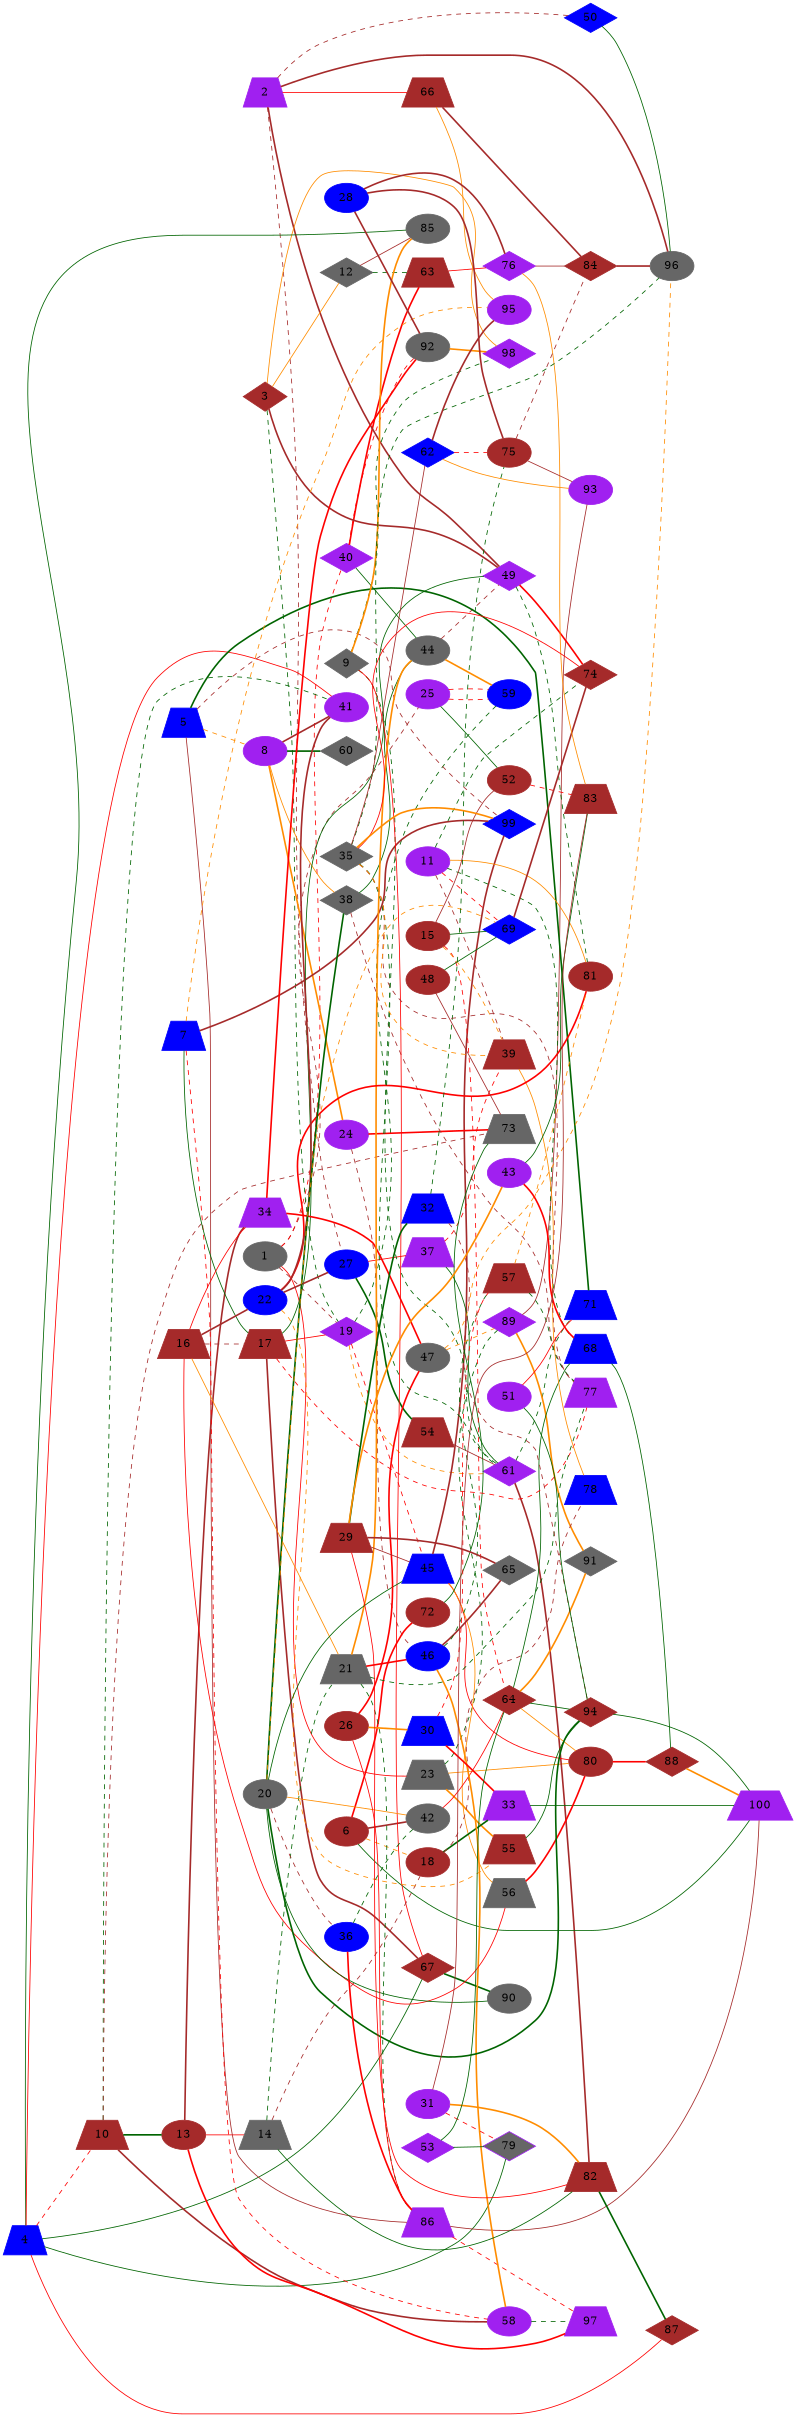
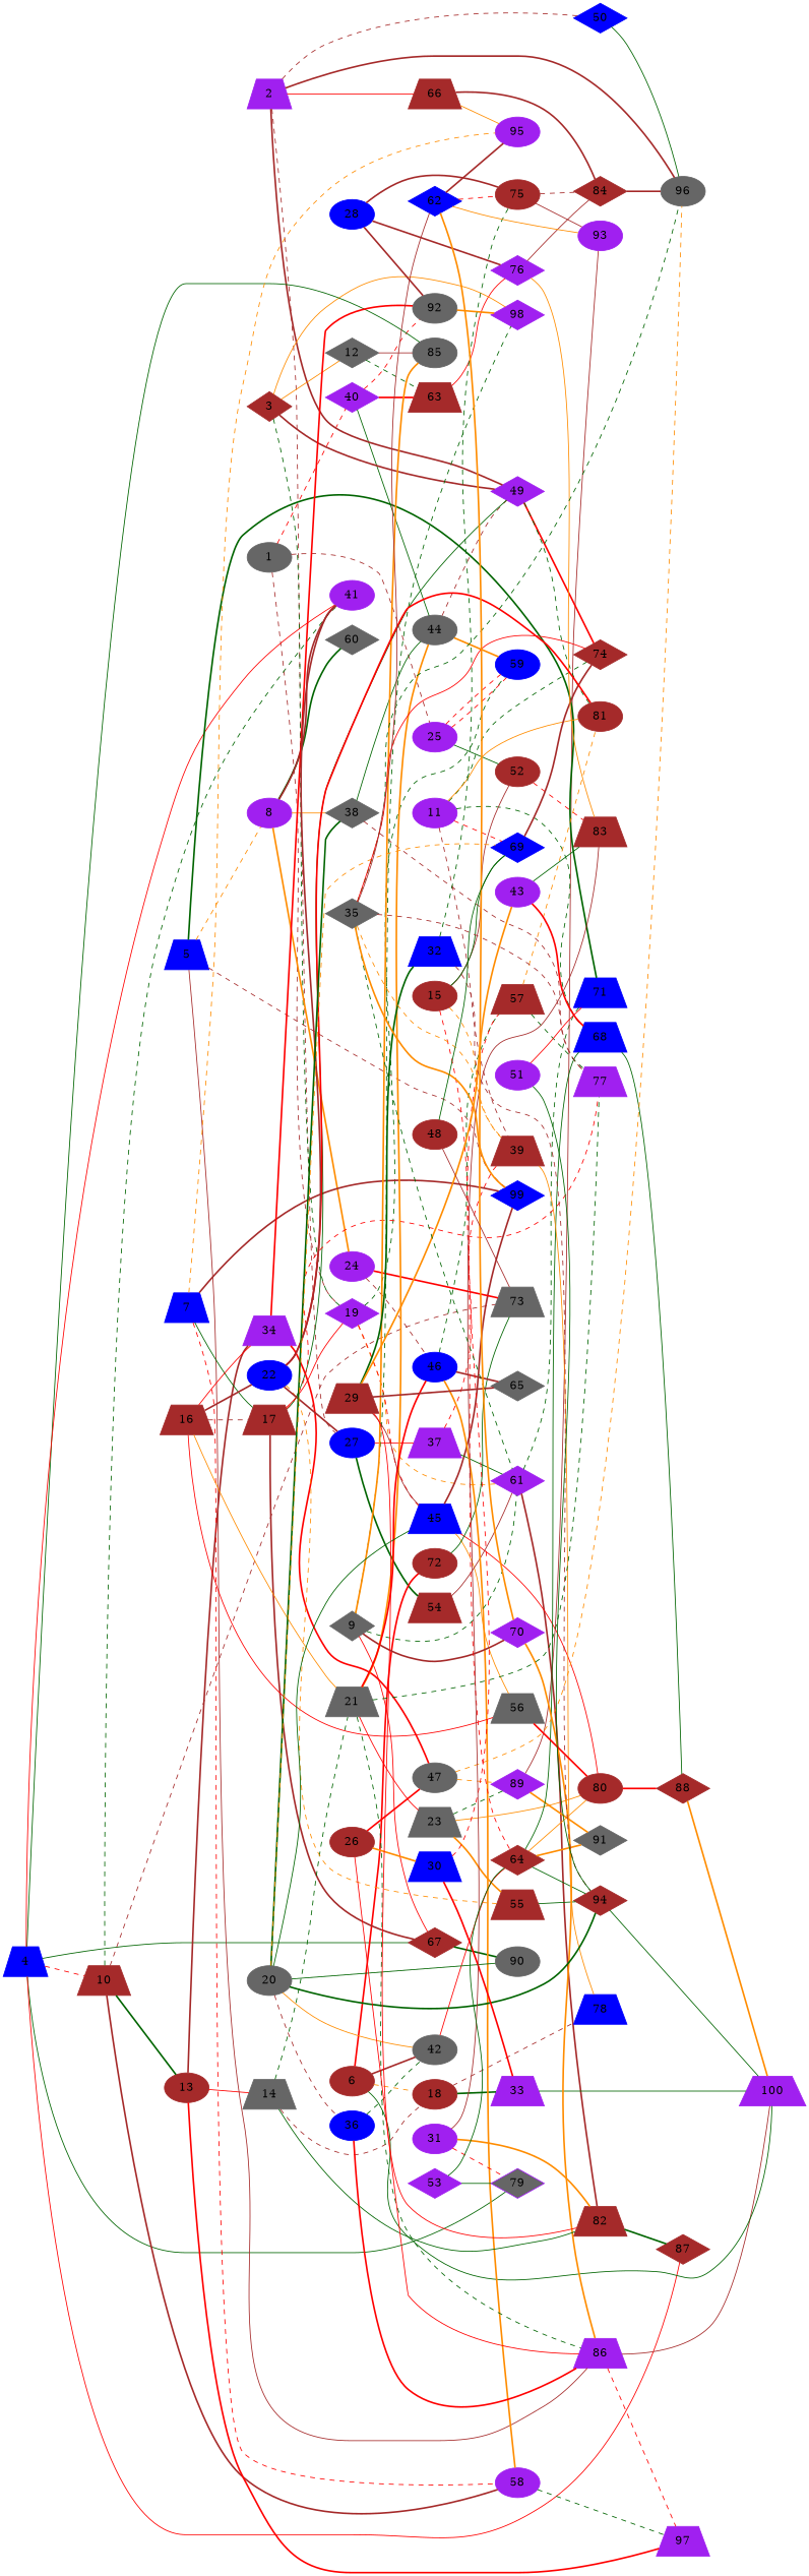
  graph {
    rankdir=LR
    node [color=brown shape=ellipse style=filled]
    edge [color=darkgreen style=solid]
    1 [color=gray40]
    19 [color=purple shape=diamond]
    23 [color=gray40 shape=trapezium]
    25 [color=purple]
    40 [color=purple shape=diamond]
    61 [color=purple shape=diamond]
    45 [color=blue shape=trapezium]
    59 [color=blue]
    55 [shape=trapezium]
    80
    89 [color=purple shape=diamond]
    52
    63 [shape=trapezium]
    44 [color=gray40]
    92 [color=gray40]
    2 [color=purple shape=trapezium]
    27 [color=blue]
    49 [color=purple shape=diamond]
    50 [color=blue shape=diamond]
    66 [shape=trapezium]
    96 [color=gray40]
    37 [color=purple shape=trapezium]
    54 [shape=trapezium]
    74 [shape=diamond]
    81
    60 [color=gray40 shape=diamond]
    95 [color=purple]
    84 [shape=diamond]
    3 [shape=diamond]
    12 [color=gray40 shape=diamond]
    98 [color=purple shape=diamond]
    85 [color=gray40]
    4 [color=blue shape=trapezium]
    10 [shape=trapezium]
    41 [color=purple]
    67 [shape=diamond]
    79 [color=purple fillcolor=gray40 shape=diamond]
    87 [shape=diamond]
    58 [color=purple]
    13
    73 [color=gray40 shape=trapezium]
    90 [color=gray40]
    5 [color=blue shape=trapezium]
    8 [color=purple]
    71 [color=blue shape=trapezium]
    86 [color=purple shape=trapezium]
    99 [color=blue shape=diamond]
    24 [color=purple]
    38 [color=gray40 shape=diamond]
    100 [color=purple shape=trapezium]
    97 [color=purple shape=trapezium]
    6
    18
    42 [color=gray40]
    72
    33 [color=purple shape=trapezium]
    78 [color=blue shape=trapezium]
    64 [shape=diamond]
    7 [color=blue shape=trapezium]
    17 [shape=trapezium]
    77 [color=purple shape=trapezium]
    46 [color=blue]
    9 [color=gray40 shape=diamond]
+   70 [color=purple shape=diamond]
    82 [shape=trapezium]
    14 [color=gray40 shape=trapezium]
    34 [color=purple shape=trapezium]
    11 [color=purple]
    39 [shape=trapezium]
    68 [color=blue shape=trapezium]
    69 [color=blue shape=diamond]
    88 [shape=diamond]
    76 [color=purple shape=diamond]
    21 [color=gray40 shape=trapezium]
    47 [color=gray40]
    15
    83 [shape=trapezium]
    94 [shape=diamond]
    91 [color=gray40 shape=diamond]
    16 [shape=trapezium]
    22 [color=blue]
    56 [color=gray40 shape=trapezium]
    20 [color=gray40]
    36 [color=blue]
    65 [color=gray40 shape=diamond]
    57 [shape=trapezium]
    93 [color=purple]
    26
    30 [color=blue shape=trapezium]
    28 [color=blue]
    75
    29 [shape=trapezium]
    32 [color=blue shape=trapezium]
    43 [color=purple]
    31 [color=purple]
    35 [color=gray40 shape=diamond]
    62 [color=blue shape=diamond]
    48
    51 [color=purple]
    53 [color=purple shape=diamond]
    1 -- 19 [color=brown style=dashed]
-   1 -- 23 [color=red]
+   21 -- 23 [color=red]
    1 -- 25 [color=brown style=dashed]
    1 -- 40 [color=red style=dashed]
    19 -- 61 [color=darkorange style=dashed]
    19 -- 45 [color=red style=dashed]
    19 -- 59 [style=dashed]
    23 -- 55 [color=darkorange style=bold]
    23 -- 80 [color=darkorange]
    23 -- 89 [style=dashed]
    25 -- 59 [color=red style=dashed]
    25 -- 59 [color=red style=dashed]
    25 -- 52
    40 -- 63 [color=red style=bold]
    40 -- 44
    40 -- 92 [color=red style=dashed]
    61 -- 71 [style=dashed]
    61 -- 82 [color=brown style=bold]
    45 -- 80 [color=red]
    45 -- 99 [color=brown style=bold]
    45 -- 56 [color=darkorange]
    55 -- 94
    80 -- 88 [color=red style=bold]
    89 -- 91 [color=darkorange style=bold]
    89 -- 93 [color=brown]
    52 -- 83 [color=red style=dashed]
    63 -- 76 [color=red]
    44 -- 59 [color=darkorange style=bold]
    44 -- 49 [color=brown style=dashed]
    92 -- 98 [color=darkorange style=bold]
    2 -- 27 [color=brown style=dashed]
    2 -- 49 [color=brown style=bold]
    2 -- 50 [color=brown style=dashed]
    2 -- 66 [color=red]
    2 -- 96 [color=brown style=bold]
    27 -- 37 [color=red]
    27 -- 54 [style=bold]
    49 -- 74 [color=red style=bold]
    49 -- 81 [style=dashed]
    50 -- 96
    66 -- 95 [color=darkorange]
    66 -- 84 [color=brown style=bold]
    37 -- 61
    37 -- 39 [color=red style=dashed]
    54 -- 61 [color=brown]
    84 -- 96 [color=brown style=bold]
    3 -- 19 [style=dashed]
    3 -- 49 [color=brown style=bold]
    3 -- 12 [color=darkorange]
    3 -- 98 [color=darkorange]
    12 -- 63 [style=dashed]
    12 -- 85 [color=brown]
    4 -- 85
    4 -- 10 [color=red style=dashed]
    4 -- 41 [color=red]
    4 -- 67
    4 -- 79
    4 -- 87 [color=red]
    10 -- 41 [style=dashed]
    10 -- 58 [color=brown style=bold]
    10 -- 13 [style=bold]
    10 -- 73 [color=brown style=dashed]
    67 -- 90 [style=bold]
    58 -- 97 [style=dashed]
    13 -- 97 [color=red style=bold]
    13 -- 14 [color=red]
    13 -- 34 [color=brown style=bold]
    5 -- 8 [color=darkorange style=dashed]
    5 -- 71 [style=bold]
    5 -- 86 [color=brown]
    5 -- 99 [color=brown style=dashed]
    8 -- 60 [style=bold]
    8 -- 41 [color=brown style=bold]
    8 -- 24 [color=darkorange style=bold]
    8 -- 38 [color=darkorange]
    86 -- 100 [color=brown]
    86 -- 97 [color=red style=dashed]
    24 -- 73 [color=red style=bold]
    24 -- 46 [color=brown style=dashed]
    38 -- 44
    38 -- 77 [color=brown style=dashed]
    6 -- 100
    6 -- 18 [color=darkorange style=dashed]
    6 -- 42 [color=brown style=bold]
    6 -- 72 [color=red style=bold]
    18 -- 33 [style=bold]
    18 -- 78 [color=brown style=dashed]
    42 -- 64 [color=red]
    72 -- 73
    33 -- 100
    64 -- 80 [color=darkorange]
    64 -- 68
    64 -- 94
    64 -- 91 [color=darkorange style=bold]
    7 -- 95 [color=darkorange style=dashed]
    7 -- 58 [color=red style=dashed]
    7 -- 99 [color=brown style=bold]
    7 -- 17
    17 -- 19 [color=red]
    17 -- 49
    17 -- 67 [color=brown style=bold]
    17 -- 77 [color=red style=dashed]
    46 -- 58 [color=darkorange style=bold]
    46 -- 65 [color=brown style=bold]
    46 -- 57 [style=dashed]
    9 -- 61 [style=dashed]
    9 -- 98 [style=dashed]
    9 -- 85 [color=darkorange style=bold]
    9 -- 67 [color=red]
+   9 -- 70 [color=brown style=bold]
+   70 -- 86 [color=darkorange style=bold]
    82 -- 87 [style=bold]
    14 -- 18 [color=brown style=dashed]
    14 -- 82
    14 -- 21 [style=dashed]
    34 -- 92 [color=red style=bold]
    34 -- 47 [color=red style=bold]
    11 -- 74 [style=dashed]
    11 -- 81 [color=darkorange]
    11 -- 39 [color=brown style=dashed]
    11 -- 68 [style=dashed]
    11 -- 69 [color=red style=dashed]
    39 -- 78 [color=darkorange]
    68 -- 88
    69 -- 74 [color=brown style=bold]
    88 -- 100 [color=darkorange style=bold]
    76 -- 84 [color=brown]
    76 -- 83 [color=darkorange]
    21 -- 44 [color=darkorange style=bold]
    21 -- 86 [style=dashed]
    21 -- 77 [style=dashed]
    21 -- 46 [color=red style=bold]
    47 -- 89 [color=darkorange style=dashed]
    47 -- 96 [color=darkorange style=dashed]
    15 -- 52 [color=brown]
    15 -- 64 [color=red style=dashed]
    15 -- 39 [color=darkorange style=dashed]
    15 -- 69
    94 -- 100
    16 -- 17 [color=brown style=dashed]
    16 -- 34 [color=red]
    16 -- 21 [color=darkorange]
    16 -- 22 [color=brown style=bold]
    16 -- 56 [color=red]
    22 -- 55 [color=darkorange style=dashed]
    22 -- 27 [color=brown style=bold]
    22 -- 81 [color=red style=bold]
    22 -- 41 [color=brown style=bold]
    56 -- 80 [color=red style=bold]
    20 -- 45
    20 -- 90
    20 -- 38 [style=bold]
    20 -- 42 [color=darkorange]
    20 -- 69 [color=darkorange style=dashed]
    20 -- 94 [style=bold]
    20 -- 36 [color=brown style=dashed]
    36 -- 86 [color=red style=bold]
    36 -- 42 [style=dashed]
    57 -- 81 [color=darkorange style=dashed]
    57 -- 77 [style=dashed]
    26 -- 86 [color=red]
    26 -- 47 [color=red style=bold]
    26 -- 30 [color=darkorange style=bold]
    30 -- 33 [color=red style=bold]
    30 -- 57 [color=red style=dashed]
    28 -- 92 [color=brown style=bold]
    28 -- 76 [color=brown style=bold]
    28 -- 75 [color=brown style=bold]
    75 -- 84 [color=brown style=dashed]
    75 -- 93 [color=brown]
    29 -- 45 [color=brown]
    29 -- 82 [color=red]
    29 -- 65 [color=brown style=bold]
    29 -- 32 [style=bold]
    29 -- 43 [color=darkorange style=bold]
    32 -- 94 [color=brown style=dashed]
    32 -- 75 [style=dashed]
    43 -- 68 [color=red style=bold]
    43 -- 83
    31 -- 79 [color=red style=dashed]
    31 -- 82 [color=darkorange style=bold]
    31 -- 83 [color=brown]
    35 -- 61 [style=dashed]
    35 -- 96 [style=dashed]
    35 -- 74 [color=red]
    35 -- 99 [color=darkorange style=bold]
    35 -- 77 [color=brown style=dashed]
    35 -- 39 [color=darkorange style=dashed]
    35 -- 62 [color=brown]
    62 -- 95 [color=brown style=bold]
+   62 -- 70 [color=darkorange style=bold]
    62 -- 93 [color=darkorange]
    62 -- 75 [color=red style=dashed]
    48 -- 73 [color=brown]
    48 -- 69
    51 -- 71 [color=red]
    51 -- 94
    53 -- 79
    53 -- 64
  }
